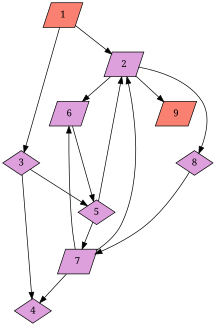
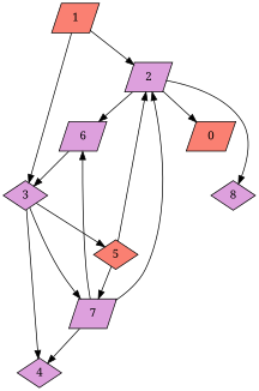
  digraph {
    fontname="Noto Serif"
    node [fillcolor=plum fontname="Noto Serif" shape=parallelogram style=filled]
    edge [fontname="Noto Serif"]
    2
    1 [fillcolor=salmon]
    3 [shape=diamond]
    6
    8 [shape=diamond]
-   9 [fillcolor=salmon]
+   9 [fillcolor=salmon label=0]
    4 [shape=diamond]
-   5 [shape=diamond]
+   5 [fillcolor=salmon shape=diamond]
    7
    2 -> 6
    2 -> 8
    2 -> 9
    1 -> 2
    1 -> 3
    3 -> 4
    3 -> 5
-   6 -> 5
-   8 -> 7
+   6 -> 3
+   3 -> 7
    5 -> 2
    5 -> 7
    7 -> 2
    7 -> 6
    7 -> 4
  }
